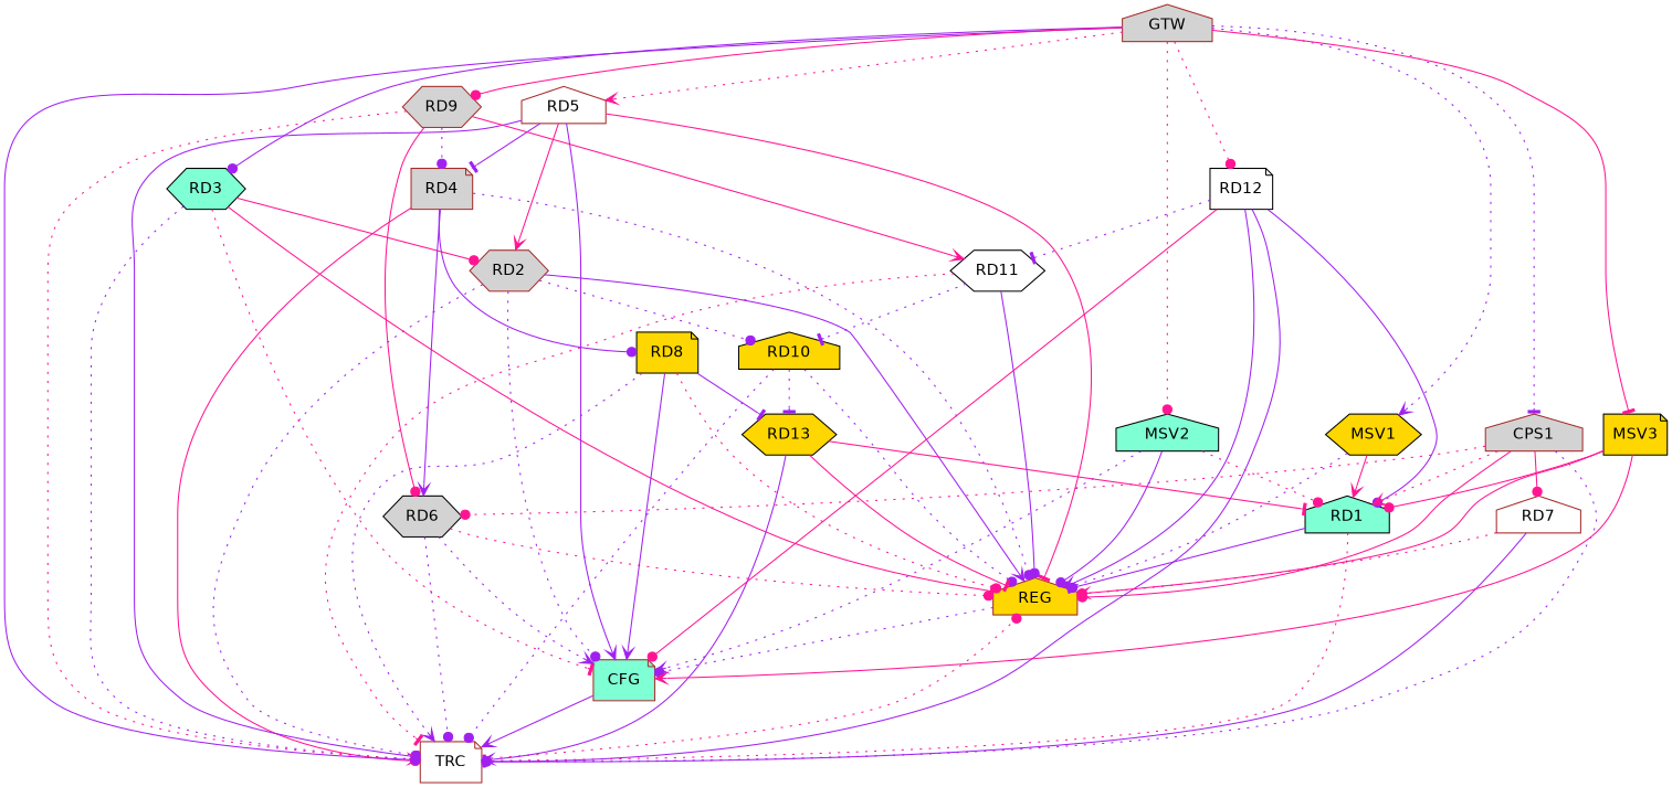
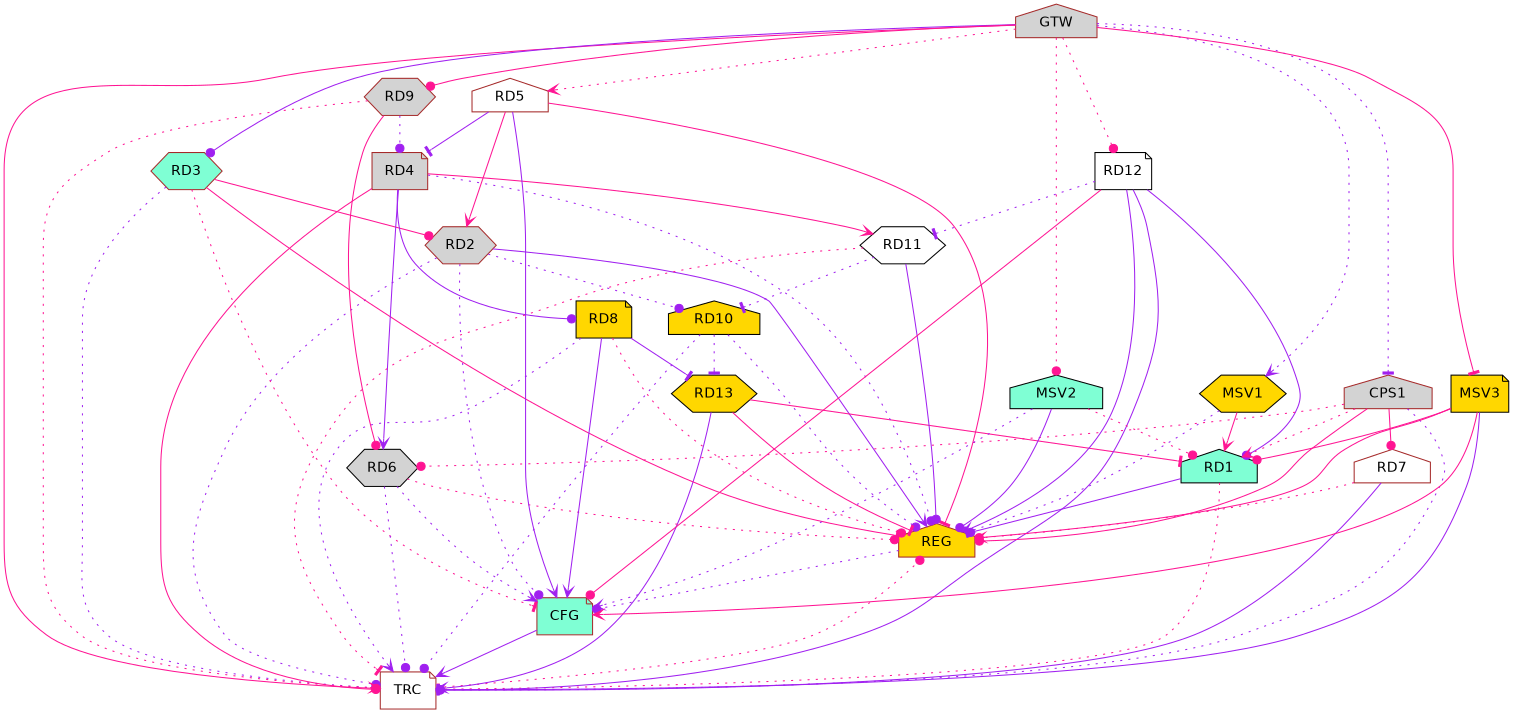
  strict digraph {
    fontname="DejaVu Sans"
    node [color=brown fillcolor=gold fontname="DejaVu Sans" shape=house style=filled]
    edge [arrowhead=dot color=purple fontname="DejaVu Sans" style=solid]
    n1 [color=black fillcolor=aquamarine label=RD1]
    n2 [label=REG]
    n3 [fillcolor=white label=TRC shape=note]
    n4 [fillcolor=aquamarine label=CFG shape=note]
    n5 [fillcolor=lightgrey label=RD2 shape=hexagon]
    n6 [color=black label=RD10]
    n7 [color=black label=RD13 shape=hexagon]
-   n8 [color=black fillcolor=aquamarine label=RD3 shape=hexagon]
+   n8 [fillcolor=aquamarine label=RD3 shape=hexagon]
    n9 [fillcolor=lightgrey label=RD4 shape=note]
    n10 [color=black fillcolor=lightgrey label=RD6 shape=hexagon]
    n11 [color=black label=RD8 shape=note]
    n12 [fillcolor=white label=RD5]
    n13 [fillcolor=white label=RD7]
    n14 [fillcolor=lightgrey label=RD9 shape=hexagon]
    n15 [color=black fillcolor=white label=RD11 shape=hexagon]
    n16 [color=black fillcolor=white label=RD12 shape=note]
    n17 [fillcolor=lightgrey label=CPS1]
    n18 [fillcolor=lightgrey label=GTW]
    n19 [color=black label=MSV1 shape=hexagon]
    n20 [color=black fillcolor=aquamarine label=MSV2]
    n21 [color=black label=MSV3 shape=note]
    n1 -> n2
    n1 -> n3 [arrowhead=tee color=deeppink style=dotted]
    n2 -> n4 [style=dotted]
    n3 -> n2 [color=deeppink style=dotted]
    n4 -> n3 [arrowhead=vee]
    n5 -> n2 [arrowhead=vee]
    n5 -> n3 [style=dotted]
    n5 -> n4 [style=dotted]
    n5 -> n6 [style=dotted]
    n6 -> n2 [style=dotted]
    n6 -> n3 [style=dotted]
    n6 -> n7 [arrowhead=tee style=dotted]
    n7 -> n1 [arrowhead=tee color=deeppink]
    n7 -> n2 [arrowhead=tee color=deeppink]
    n7 -> n3 [arrowhead=vee]
    n8 -> n2 [arrowhead=tee color=deeppink]
    n8 -> n3 [style=dotted]
    n8 -> n4 [arrowhead=tee color=deeppink style=dotted]
    n8 -> n5 [color=deeppink]
    n9 -> n2 [style=dotted]
    n9 -> n3 [color=deeppink]
    n9 -> n10 [arrowhead=vee]
    n9 -> n11
    n10 -> n2 [color=deeppink style=dotted]
    n10 -> n3 [style=dotted]
    n10 -> n4 [arrowhead=vee style=dotted]
    n11 -> n2 [color=deeppink style=dotted]
    n11 -> n3 [arrowhead=vee style=dotted]
    n11 -> n4 [arrowhead=vee]
    n11 -> n7 [arrowhead=tee]
    n12 -> n2 [arrowhead=tee color=deeppink]
-   n12 -> n3 [arrowhead=tee]
+   n21 -> n3 [arrowhead=tee]
    n12 -> n4 [arrowhead=vee]
    n12 -> n5 [arrowhead=vee color=deeppink]
    n12 -> n9 [arrowhead=tee]
    n13 -> n2 [arrowhead=vee color=deeppink style=dotted]
    n13 -> n3 [arrowhead=tee]
    n14 -> n3 [arrowhead=vee color=deeppink style=dotted]
    n14 -> n9 [style=dotted]
    n14 -> n10 [color=deeppink]
-   n14 -> n15 [arrowhead=vee color=deeppink]
+   n9 -> n15 [arrowhead=vee color=deeppink]
    n15 -> n2
    n15 -> n3 [arrowhead=tee color=deeppink style=dotted]
    n15 -> n6 [arrowhead=tee style=dotted]
    n16 -> n1
    n16 -> n2 [arrowhead=vee]
    n16 -> n3
    n16 -> n4 [color=deeppink]
    n16 -> n15 [arrowhead=tee style=dotted]
    n17 -> n1 [arrowhead=vee color=deeppink style=dotted]
    n17 -> n2 [color=deeppink]
    n17 -> n3 [style=dotted]
    n17 -> n10 [color=deeppink style=dotted]
    n17 -> n13 [color=deeppink]
-   n18 -> n3
+   n18 -> n3 [color=deeppink]
    n18 -> n8
    n18 -> n12 [arrowhead=vee color=deeppink style=dotted]
    n18 -> n14 [color=deeppink]
    n18 -> n16 [color=deeppink style=dotted]
    n18 -> n17 [arrowhead=tee style=dotted]
    n18 -> n19 [arrowhead=vee style=dotted]
    n18 -> n20 [color=deeppink style=dotted]
    n18 -> n21 [arrowhead=tee color=deeppink]
    n19 -> n1 [arrowhead=vee color=deeppink]
    n19 -> n2 [arrowhead=tee style=dotted]
    n20 -> n1 [color=deeppink style=dotted]
    n20 -> n2
    n20 -> n4 [arrowhead=vee style=dotted]
    n21 -> n1 [color=deeppink]
    n21 -> n2 [color=deeppink]
    n21 -> n4 [arrowhead=vee color=deeppink]
  }
